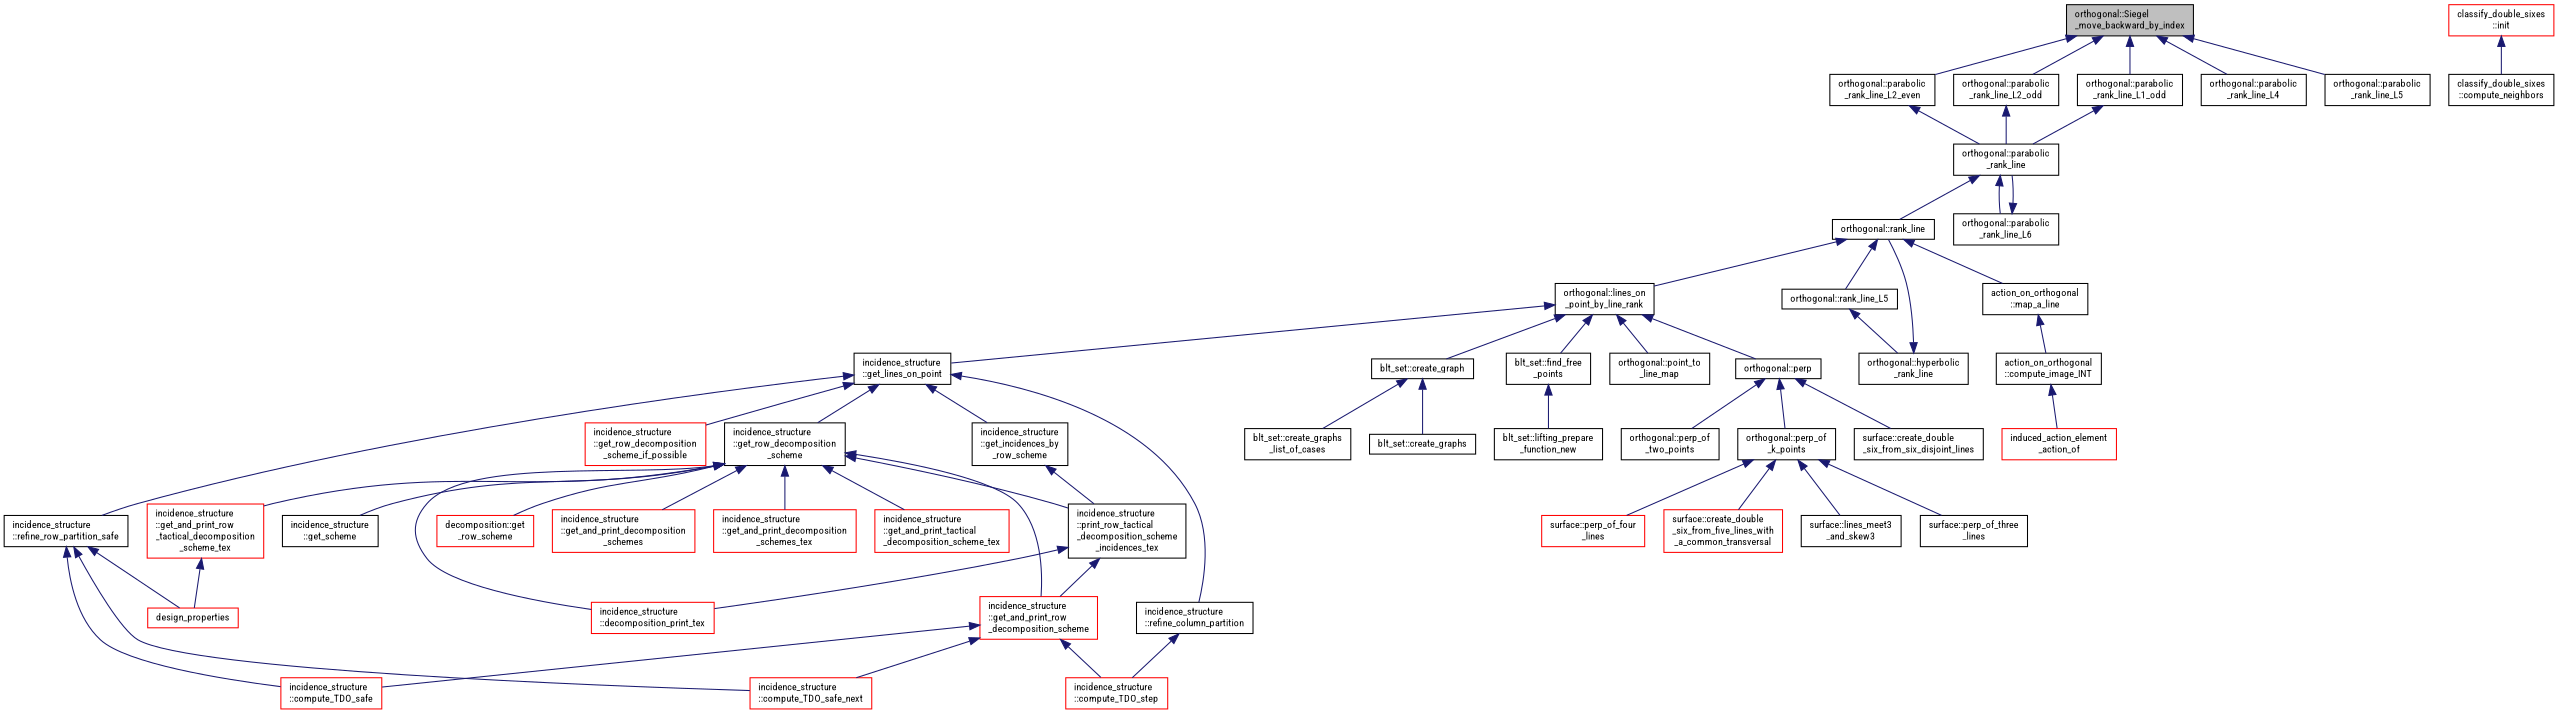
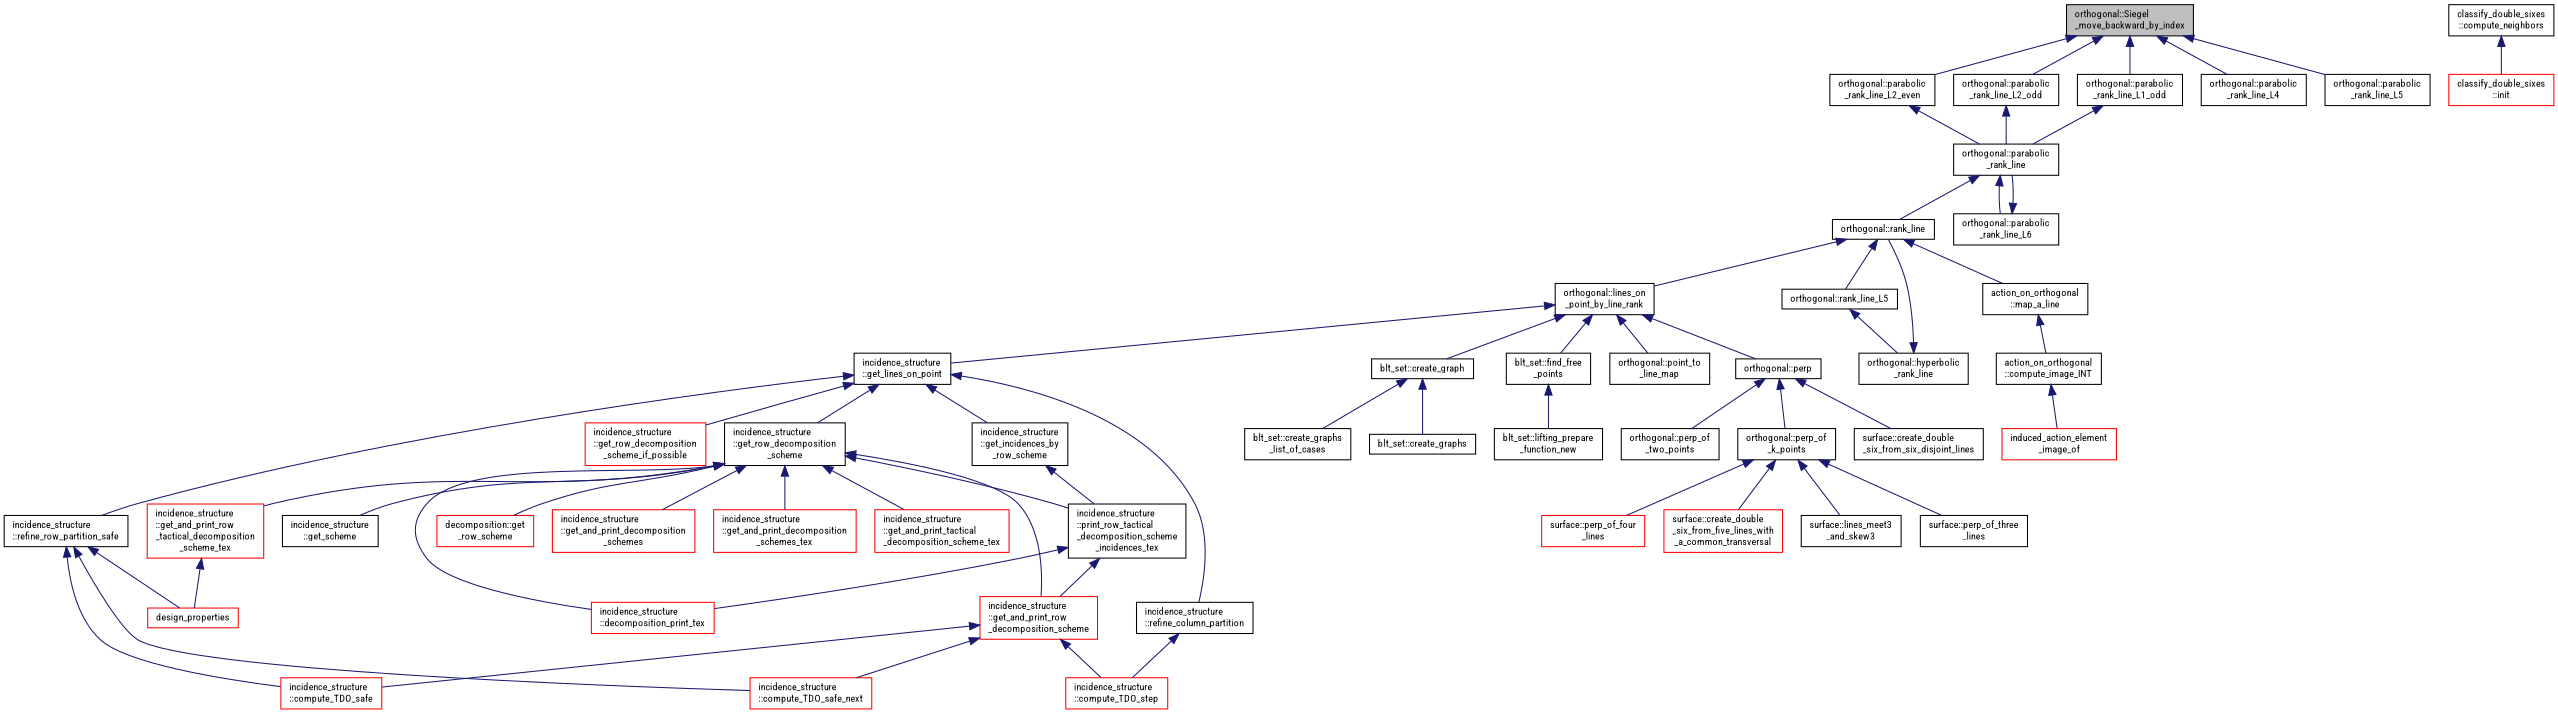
  digraph {
    fontname="Roboto Condensed"
    rankdir=TB
    node [color=black fillcolor=white fontname="Roboto Condensed" fontsize=10 shape=record style=filled]
    edge [color=midnightblue dir=back fontname="Roboto Condensed" fontsize=10 labelfontname=Helvetica labelfontsize=10 style=solid]
    n1 [fillcolor=grey75 fontcolor=black height=0.2 label="orthogonal::Siegel\l_move_backward_by_index" width=0.4]
    n2 [height=0.2 label="orthogonal::parabolic\l_rank_line_L1_odd" width=0.4]
    n3 [height=0.2 label="orthogonal::parabolic\l_rank_line_L2_even" width=0.4]
    n4 [height=0.2 label="orthogonal::parabolic\l_rank_line_L2_odd" width=0.4]
    n5 [height=0.2 label="orthogonal::parabolic\l_rank_line_L4" width=0.4]
    n6 [height=0.2 label="orthogonal::parabolic\l_rank_line_L5" width=0.4]
    n7 [height=0.2 label="orthogonal::parabolic\l_rank_line" width=0.4]
    n8 [height=0.2 label="orthogonal::rank_line" width=0.4]
    n9 [height=0.2 label="orthogonal::parabolic\l_rank_line_L6" width=0.4]
    n10 [height=0.2 label="orthogonal::lines_on\l_point_by_line_rank" width=0.4]
    n11 [height=0.2 label="orthogonal::rank_line_L5" width=0.4]
    n12 [height=0.2 label="action_on_orthogonal\l::map_a_line" width=0.4]
    n13 [height=0.2 label="blt_set::create_graph" width=0.4]
    n14 [height=0.2 label="blt_set::find_free\l_points" width=0.4]
    n15 [height=0.2 label="orthogonal::point_to\l_line_map" width=0.4]
    n16 [height=0.2 label="orthogonal::perp" width=0.4]
    n17 [height=0.2 label="incidence_structure\l::get_lines_on_point" width=0.4]
    n18 [height=0.2 label="orthogonal::hyperbolic\l_rank_line" width=0.4]
    n19 [height=0.2 label="action_on_orthogonal\l::compute_image_INT" width=0.4]
    n20 [height=0.2 label="blt_set::create_graphs" width=0.4]
    n21 [height=0.2 label="blt_set::create_graphs\l_list_of_cases" width=0.4]
    n22 [height=0.2 label="blt_set::lifting_prepare\l_function_new" width=0.4]
    n23 [height=0.2 label="orthogonal::perp_of\l_two_points" width=0.4]
    n24 [height=0.2 label="orthogonal::perp_of\l_k_points" width=0.4]
    n25 [height=0.2 label="surface::create_double\l_six_from_six_disjoint_lines" width=0.4]
    n26 [height=0.2 label="incidence_structure\l::refine_row_partition_safe" width=0.4]
    n27 [height=0.2 label="incidence_structure\l::refine_column_partition" width=0.4]
    n28 [height=0.2 label="incidence_structure\l::get_incidences_by\l_row_scheme" width=0.4]
    n29 [height=0.2 label="incidence_structure\l::get_row_decomposition\l_scheme" width=0.4]
    n30 [color=red height=0.2 label="incidence_structure\l::get_row_decomposition\l_scheme_if_possible" width=0.4]
    n31 [height=0.2 label="surface::lines_meet3\l_and_skew3" width=0.4]
    n32 [height=0.2 label="surface::perp_of_three\l_lines" width=0.4]
    n33 [color=red height=0.2 label="surface::perp_of_four\l_lines" width=0.4]
    n34 [color=red height=0.2 label="surface::create_double\l_six_from_five_lines_with\l_a_common_transversal" width=0.4]
    n35 [height=0.2 label="classify_double_sixes\l::compute_neighbors" width=0.4]
    n36 [color=red height=0.2 label="classify_double_sixes\l::init" width=0.4]
    n37 [color=red height=0.2 label=design_properties width=0.4]
    n38 [color=red height=0.2 label="incidence_structure\l::compute_TDO_safe_next" width=0.4]
    n39 [color=red height=0.2 label="incidence_structure\l::compute_TDO_safe" width=0.4]
    n40 [color=red height=0.2 label="incidence_structure\l::compute_TDO_step" width=0.4]
    n41 [height=0.2 label="incidence_structure\l::print_row_tactical\l_decomposition_scheme\l_incidences_tex" width=0.4]
    n42 [color=red height=0.2 label="incidence_structure\l::get_and_print_row\l_decomposition_scheme" width=0.4]
    n43 [color=red height=0.2 label="incidence_structure\l::decomposition_print_tex" width=0.4]
    n44 [color=red height=0.2 label="decomposition::get\l_row_scheme" width=0.4]
    n45 [color=red height=0.2 label="incidence_structure\l::get_and_print_decomposition\l_schemes" width=0.4]
    n46 [color=red height=0.2 label="incidence_structure\l::get_and_print_decomposition\l_schemes_tex" width=0.4]
    n47 [color=red height=0.2 label="incidence_structure\l::get_and_print_tactical\l_decomposition_scheme_tex" width=0.4]
    n48 [height=0.2 label="incidence_structure\l::get_scheme" width=0.4]
    n49 [color=red height=0.2 label="incidence_structure\l::get_and_print_row\l_tactical_decomposition\l_scheme_tex" width=0.4]
-   n50 [color=red height=0.2 label="induced_action_element\l_action_of" width=0.4]
+   n50 [color=red height=0.2 label="induced_action_element\l_image_of" width=0.4]
    n1 -> n2
    n1 -> n3
    n1 -> n4
    n1 -> n5
    n1 -> n6
    n2 -> n7
    n3 -> n7
    n4 -> n7
    n7 -> n8
    n7 -> n9
    n8 -> n10
    n8 -> n11
    n8 -> n12
    n9 -> n7
    n10 -> n13
    n10 -> n14
    n10 -> n15
    n10 -> n16
    n10 -> n17
    n11 -> n18
    n12 -> n19
    n13 -> n20
    n13 -> n21
    n14 -> n22
    n16 -> n23
    n16 -> n24
    n16 -> n25
    n17 -> n26
    n17 -> n27
    n17 -> n28
    n17 -> n29
    n17 -> n30
    n18 -> n8
    n19 -> n50
    n24 -> n31
    n24 -> n32
    n24 -> n33
    n24 -> n34
    n26 -> n37
    n26 -> n38
    n26 -> n39
    n27 -> n40
    n28 -> n41
    n29 -> n41
    n29 -> n42
    n29 -> n43
    n29 -> n44
    n29 -> n45
    n29 -> n46
    n29 -> n47
    n29 -> n48
    n29 -> n49
-   n36 -> n35
+   n35 -> n36
    n41 -> n42
    n41 -> n43
    n42 -> n38
    n42 -> n39
    n42 -> n40
    n49 -> n37
  }
